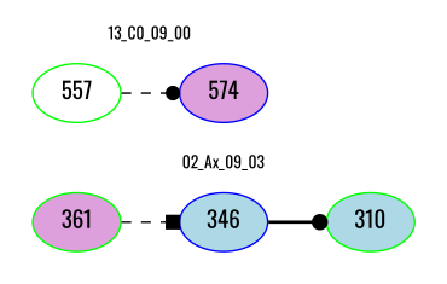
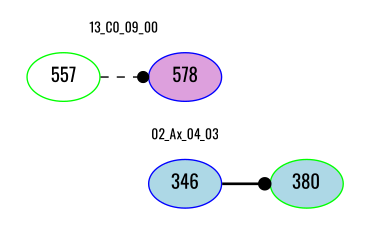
  digraph {
    fontname=Oswald
    rankdir=LR
    node [color=green fillcolor=plum fontname=Oswald style=filled]
    edge [arrowhead=dot color=black fontname=Oswald style=dashed]
-   n1 [label=361]
    n2 [color=blue fillcolor=lightblue label=346]
-   n3 [fillcolor=lightblue label=310]
+   n3 [fillcolor=lightblue label=380]
    n4 [fillcolor=white label=557]
-   n5 [color=blue label=574]
+   n5 [color=blue label=578]
    subgraph cluster_1 {
      color=white
      fontsize=10
-     label="02_Ax_09_03"
-     n1
+     label="02_Ax_04_03"
      n2
      n3
    }
    subgraph cluster_2 {
      color=white
      fontsize=10
      label="13_C0_09_00"
      n4
      n5
    }
-   n1 -> n2 [arrowhead=box]
    n2 -> n3 [style=bold]
    n4 -> n5
  }
